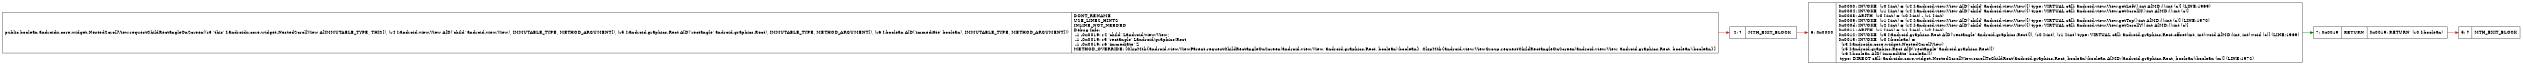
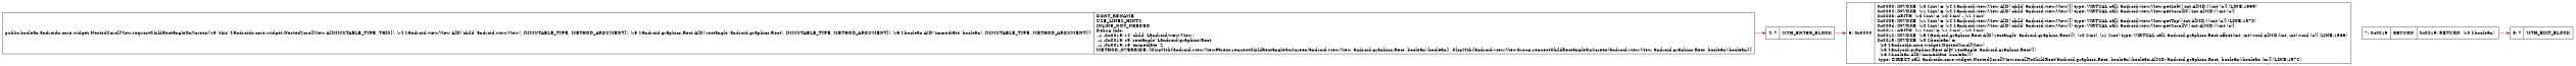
  digraph {
    rankdir=LR
    node [shape=record]
    edge [color=brown]
-   n1 [label="{4\:\ ?|MTH_EXIT_BLOCK\l}"]
+   n1 [label="{4\:\ ?|MTH_ENTER_BLOCK\l}"]
    n2 [label="{6\:\ 0x0000|0x0000: INVOKE  (r0 I:int) = (r4 I:android.view.View A[D('child' android.view.View)]) type: VIRTUAL call: android.view.View.getLeft():int A[MD:():int (c)] (LINE:1969)\l0x0004: INVOKE  (r1 I:int) = (r4 I:android.view.View A[D('child' android.view.View)]) type: VIRTUAL call: android.view.View.getScrollX():int A[MD:():int (c)]\l0x0008: ARITH  (r0 I:int) = (r0 I:int) \- (r1 I:int) \l0x0009: INVOKE  (r1 I:int) = (r4 I:android.view.View A[D('child' android.view.View)]) type: VIRTUAL call: android.view.View.getTop():int A[MD:():int (c)] (LINE:1970)\l0x000d: INVOKE  (r2 I:int) = (r4 I:android.view.View A[D('child' android.view.View)]) type: VIRTUAL call: android.view.View.getScrollY():int A[MD:():int (c)]\l0x0011: ARITH  (r1 I:int) = (r1 I:int) \- (r2 I:int) \l0x0012: INVOKE  (r5 I:android.graphics.Rect A[D('rectangle' android.graphics.Rect)]), (r0 I:int), (r1 I:int) type: VIRTUAL call: android.graphics.Rect.offset(int, int):void A[MD:(int, int):void (c)] (LINE:1969)\l0x0015: INVOKE  (r0 I:boolean) = \l  (r3 I:androidx.core.widget.NestedScrollView)\l  (r5 I:android.graphics.Rect A[D('rectangle' android.graphics.Rect)])\l  (r6 I:boolean A[D('immediate' boolean)])\l type: DIRECT call: androidx.core.widget.NestedScrollView.scrollToChildRect(android.graphics.Rect, boolean):boolean A[MD:(android.graphics.Rect, boolean):boolean (m)] (LINE:1972)\l}"]
    n3 [label="{7\:\ 0x0019|RETURN\l|0x0019: RETURN  (r0 I:boolean) \l}"]
    n4 [label="{5\:\ ?|MTH_EXIT_BLOCK\l}"]
    n5 [label="{public boolean androidx.core.widget.NestedScrollView.requestChildRectangleOnScreen((r3 'this' I:androidx.core.widget.NestedScrollView A[IMMUTABLE_TYPE, THIS]), (r4 I:android.view.View A[D('child' android.view.View), IMMUTABLE_TYPE, METHOD_ARGUMENT]), (r5 I:android.graphics.Rect A[D('rectangle' android.graphics.Rect), IMMUTABLE_TYPE, METHOD_ARGUMENT]), (r6 I:boolean A[D('immediate' boolean), IMMUTABLE_TYPE, METHOD_ARGUMENT]))  | DONT_RENAME\lUSE_LINES_HINTS\lINLINE_NOT_NEEDED\lDebug Info:\l  \-1 \-0x0019: r4 'child' Landroid\/view\/View;\l  \-1 \-0x0019: r5 'rectangle' Landroid\/graphics\/Rect;\l  \-1 \-0x0019: r6 'immediate' Z\lMETHOD_OVERRIDE: [ClspMth\{android.view.ViewParent.requestChildRectangleOnScreen(android.view.View, android.graphics.Rect, boolean):boolean\}, ClspMth\{android.view.ViewGroup.requestChildRectangleOnScreen(android.view.View, android.graphics.Rect, boolean):boolean\}]\l}"]
    n1 -> n2
-   n2 -> n3 [color=darkgreen]
    n3 -> n4
    n5 -> n1
  }
